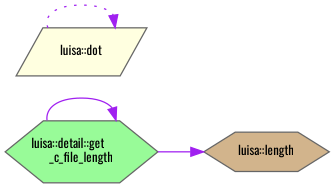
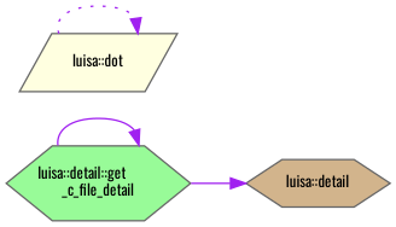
  digraph {
    fontname=Oswald
    rankdir=LR
    node [color=grey40 fontname=Oswald fontsize=10 shape=hexagon style=filled]
    edge [color=purple fontname=Oswald fontsize=10 labelfontname=Helvetica labelfontsize=10 style=solid]
-   n1 [color=gray40 fillcolor=palegreen fontcolor=black height=0.2 label="luisa::detail::get\l_c_file_length" width=0.4]
-   n2 [fillcolor=tan height=0.2 label="luisa::length" width=0.4]
+   n1 [color=gray40 fillcolor=palegreen fontcolor=black height=0.2 label="luisa::detail::get\l_c_file_detail" width=0.4]
+   n2 [fillcolor=tan height=0.2 label="luisa::detail" width=0.4]
    n3 [fillcolor=lightyellow height=0.2 label="luisa::dot" shape=parallelogram width=0.4]
    n1 -> n1
    n1 -> n2
    n3 -> n3 [style=dotted]
  }
